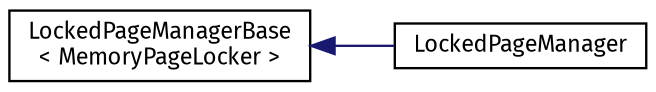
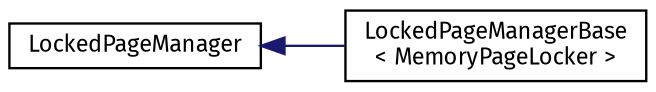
  digraph {
    rankdir=LR
    fontname="Fira Sans"
    node [color=black fillcolor=white fontname="Fira Sans" fontsize=10 shape=record style=filled]
    n1 [height=0.2 label="LockedPageManagerBase\l\< MemoryPageLocker \>" width=0.4]
    n2 [height=0.2 label=LockedPageManager width=0.4]
-   n1 -> n2 [color=midnightblue dir=back fontname="Fira Sans" fontsize=10 labelfontname=Helvetica labelfontsize=10 style=solid]
+   n2 -> n1 [color=midnightblue dir=back fontname="Fira Sans" fontsize=10 labelfontname=Helvetica labelfontsize=10 style=solid]
  }
